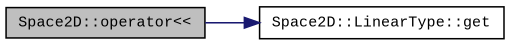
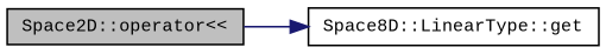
  digraph {
    rankdir=LR
    fontname="Liberation Mono"
    node [color=black fontname="Liberation Mono" fontsize=10 shape=record style=filled]
    n1 [fillcolor=grey75 fontcolor=black height=0.2 label="Space2D::operator\<\<" width=0.4]
-   n2 [fillcolor=white height=0.2 label="Space2D::LinearType::get" width=0.4]
+   n2 [fillcolor=white height=0.2 label="Space8D::LinearType::get" width=0.4]
    n1 -> n2 [color=midnightblue fontname="Liberation Mono" fontsize=10 labelfontname=Helvetica labelfontsize=10 style=solid]
  }
